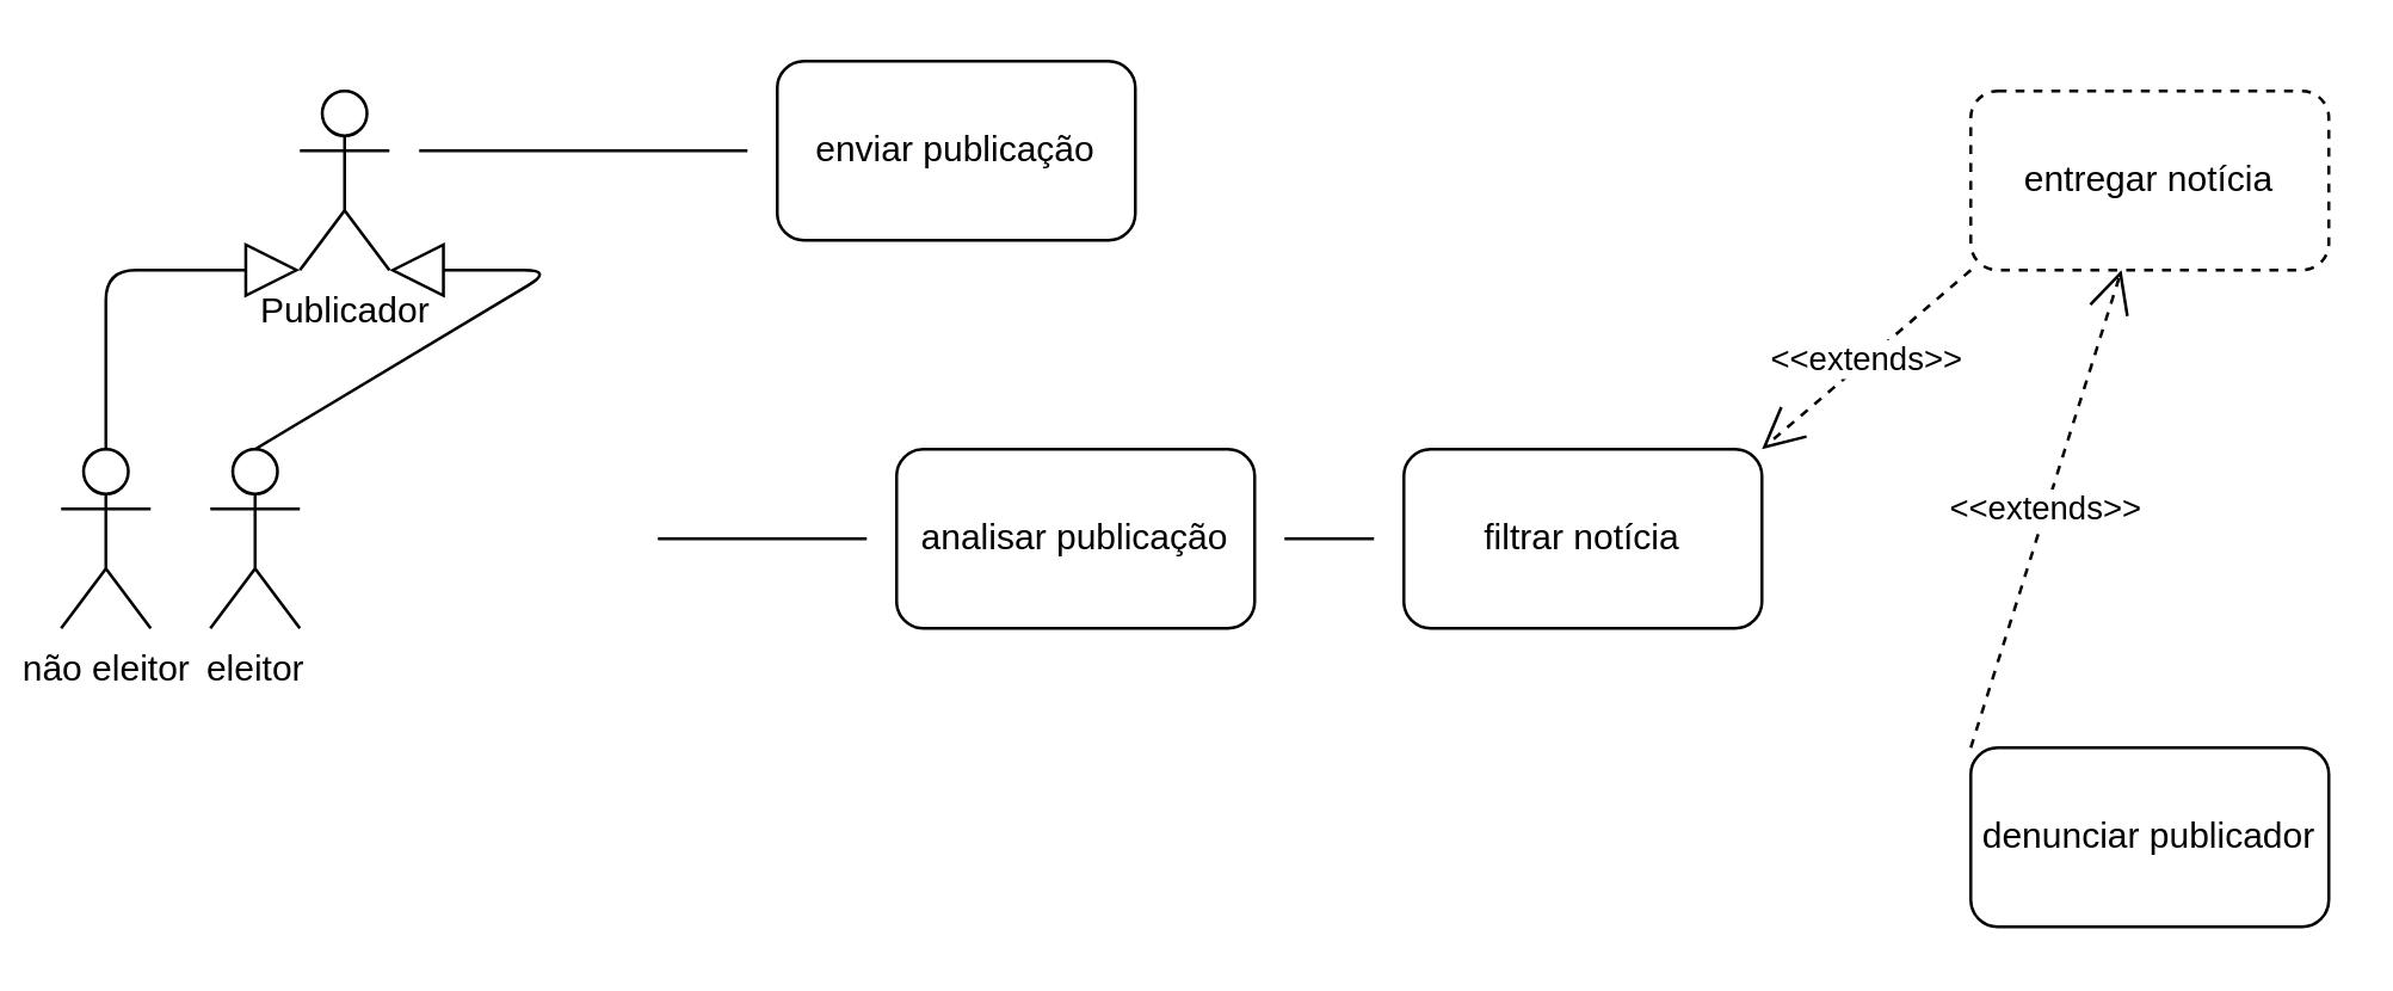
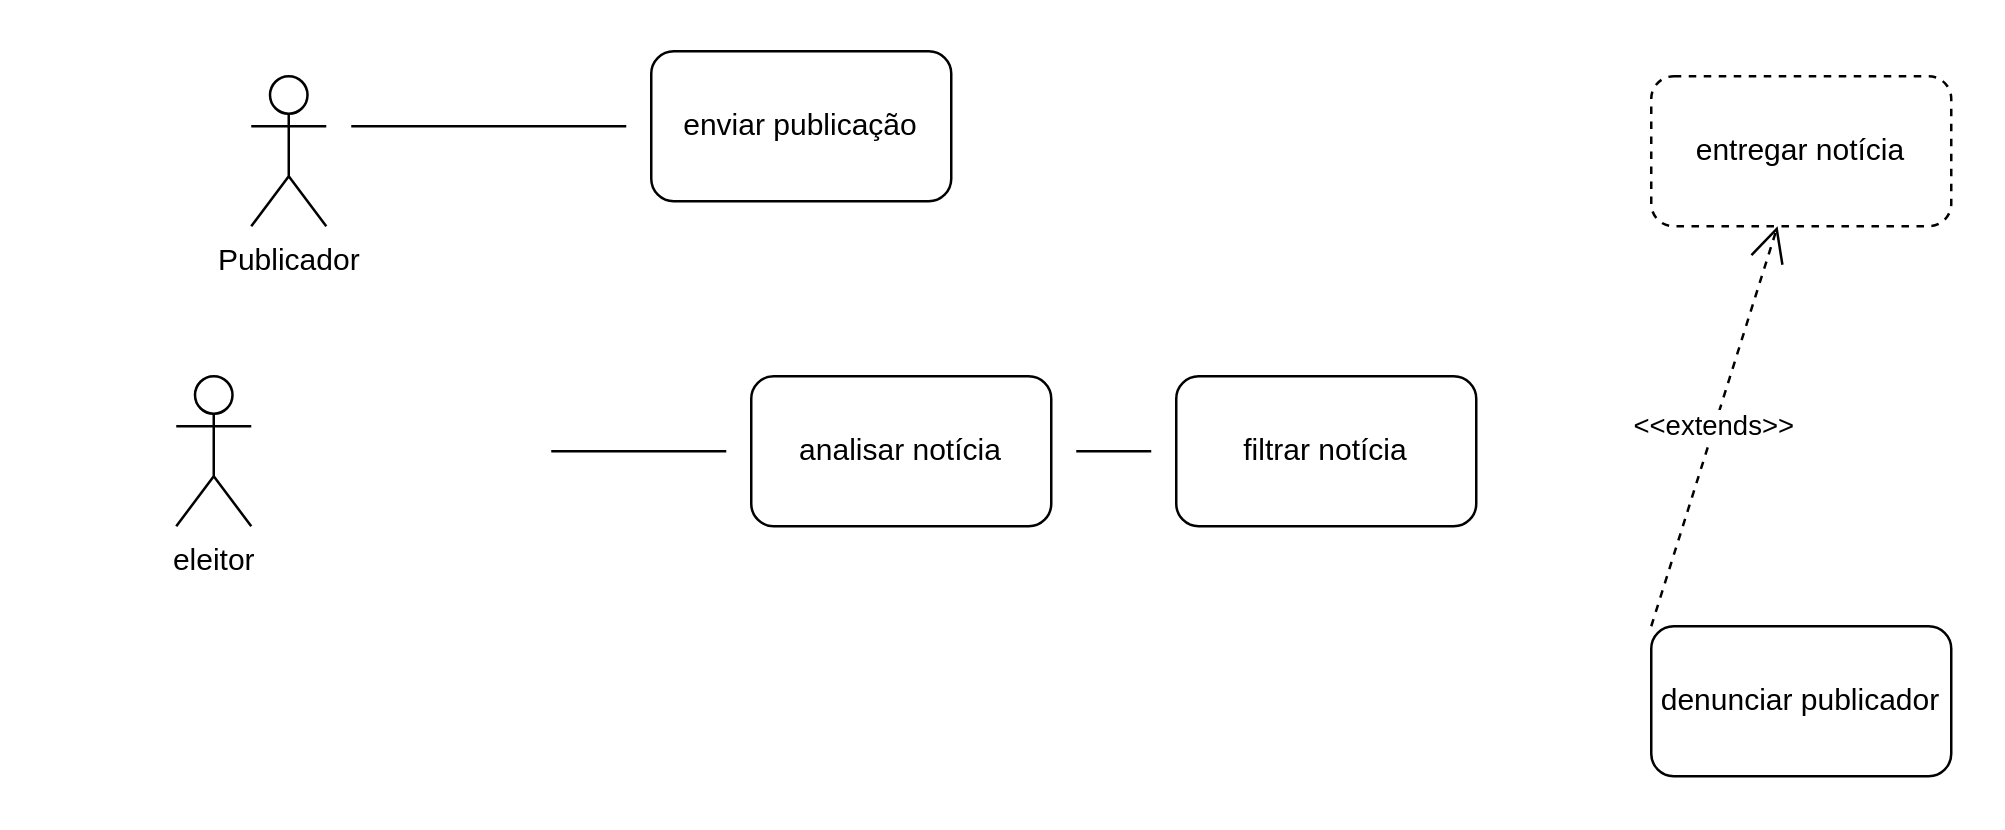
  <mxCell id="0" />
  <mxCell id="1" parent="0" />
  <mxCell id="2" value="Publicador" style="shape=umlActor;verticalLabelPosition=bottom;verticalAlign=top;html=1;outlineConnect=0;" parent="1" vertex="1"><mxGeometry x="100" y="30" width="30" height="60" as="geometry" /></mxCell>
- <mxCell id="3" value="não eleitor" style="shape=umlActor;verticalLabelPosition=bottom;verticalAlign=top;html=1;outlineConnect=0;shadow=0;labelBorderColor=none;" parent="1" vertex="1"><mxGeometry x="20" y="150" width="30" height="60" as="geometry" /></mxCell>
  <mxCell id="4" value="eleitor" style="shape=umlActor;verticalLabelPosition=bottom;verticalAlign=top;html=1;outlineConnect=0;" parent="1" vertex="1"><mxGeometry x="70" y="150" width="30" height="60" as="geometry" /></mxCell>
  <mxCell id="5" value="" style="endArrow=none;html=1;" parent="1" edge="1"><mxGeometry width="50" height="50" relative="1" as="geometry"><mxPoint x="140" y="50" as="sourcePoint" /><mxPoint x="250" y="50" as="targetPoint" /></mxGeometry></mxCell>
  <mxCell id="6" value="enviar publicação" style="rounded=1;whiteSpace=wrap;html=1;" parent="1" vertex="1"><mxGeometry x="260" y="20" width="120" height="60" as="geometry" /></mxCell>
  <mxCell id="7" value="" style="endArrow=none;html=1;" parent="1" edge="1"><mxGeometry width="50" height="50" relative="1" as="geometry"><mxPoint x="220" y="180" as="sourcePoint" /><mxPoint x="290" y="180" as="targetPoint" /></mxGeometry></mxCell>
- <mxCell id="8" value="analisar publicação" style="rounded=1;whiteSpace=wrap;html=1;shadow=0;gradientColor=none;" parent="1" vertex="1"><mxGeometry x="300" y="150" width="120" height="60" as="geometry" /></mxCell>
+ <mxCell id="8" value="analisar notícia" style="rounded=1;whiteSpace=wrap;html=1;shadow=0;gradientColor=none;" parent="1" vertex="1"><mxGeometry x="300" y="150" width="120" height="60" as="geometry" /></mxCell>
  <mxCell id="9" value="filtrar notícia" style="rounded=1;whiteSpace=wrap;html=1;shadow=0;gradientColor=none;" parent="1" vertex="1"><mxGeometry x="470" y="150" width="120" height="60" as="geometry" /></mxCell>
  <mxCell id="10" value="entregar notícia" style="rounded=1;whiteSpace=wrap;html=1;shadow=0;gradientColor=none;dashed=1;" parent="1" vertex="1"><mxGeometry x="660" y="30" width="120" height="60" as="geometry" /></mxCell>
  <mxCell id="11" value="denunciar publicador" style="rounded=1;whiteSpace=wrap;html=1;shadow=0;gradientColor=none;" parent="1" vertex="1"><mxGeometry x="660" y="250" width="120" height="60" as="geometry" /></mxCell>
  <mxCell id="12" value="" style="endArrow=none;html=1;" parent="1" edge="1"><mxGeometry width="50" height="50" relative="1" as="geometry"><mxPoint x="430" y="180" as="sourcePoint" /><mxPoint x="460" y="180" as="targetPoint" /></mxGeometry></mxCell>
- <mxCell id="13" value="&amp;lt;&amp;lt;extends&amp;gt;&amp;gt;" style="endArrow=open;endSize=12;dashed=1;html=1;entryX=1;entryY=0;entryDx=0;entryDy=0;exitX=0;exitY=1;exitDx=0;exitDy=0;" edge="1" parent="1" source="10" target="9"><mxGeometry width="160" relative="1" as="geometry"><mxPoint x="530" y="100" as="sourcePoint" /><mxPoint x="690" y="100" as="targetPoint" /></mxGeometry></mxCell>
  <mxCell id="14" value="&amp;lt;&amp;lt;extends&amp;gt;&amp;gt;" style="endArrow=open;endSize=12;dashed=1;html=1;exitX=0;exitY=0;exitDx=0;exitDy=0;" edge="1" parent="1" source="11" target="10"><mxGeometry width="160" relative="1" as="geometry"><mxPoint x="670" y="100" as="sourcePoint" /><mxPoint x="600" y="160" as="targetPoint" /></mxGeometry></mxCell>
- <mxCell id="15" value="&lt;br&gt;" style="endArrow=block;endSize=16;endFill=0;html=1;exitX=0.5;exitY=0;exitDx=0;exitDy=0;exitPerimeter=0;entryX=0;entryY=1;entryDx=0;entryDy=0;entryPerimeter=0;" edge="1" parent="1" source="3" target="2"><mxGeometry width="160" relative="1" as="geometry"><mxPoint x="20" y="140" as="sourcePoint" /><mxPoint x="180" y="140" as="targetPoint" /><Array as="points"><mxPoint x="35" y="90" /></Array></mxGeometry></mxCell>
- <mxCell id="16" value="&lt;br&gt;" style="endArrow=block;endSize=16;endFill=0;html=1;exitX=0.5;exitY=0;exitDx=0;exitDy=0;exitPerimeter=0;entryX=1;entryY=1;entryDx=0;entryDy=0;entryPerimeter=0;" edge="1" parent="1" source="4" target="2"><mxGeometry width="160" relative="1" as="geometry"><mxPoint x="180" y="140" as="sourcePoint" /><mxPoint x="245" y="80" as="targetPoint" /><Array as="points"><mxPoint x="185" y="90" /></Array></mxGeometry></mxCell>
